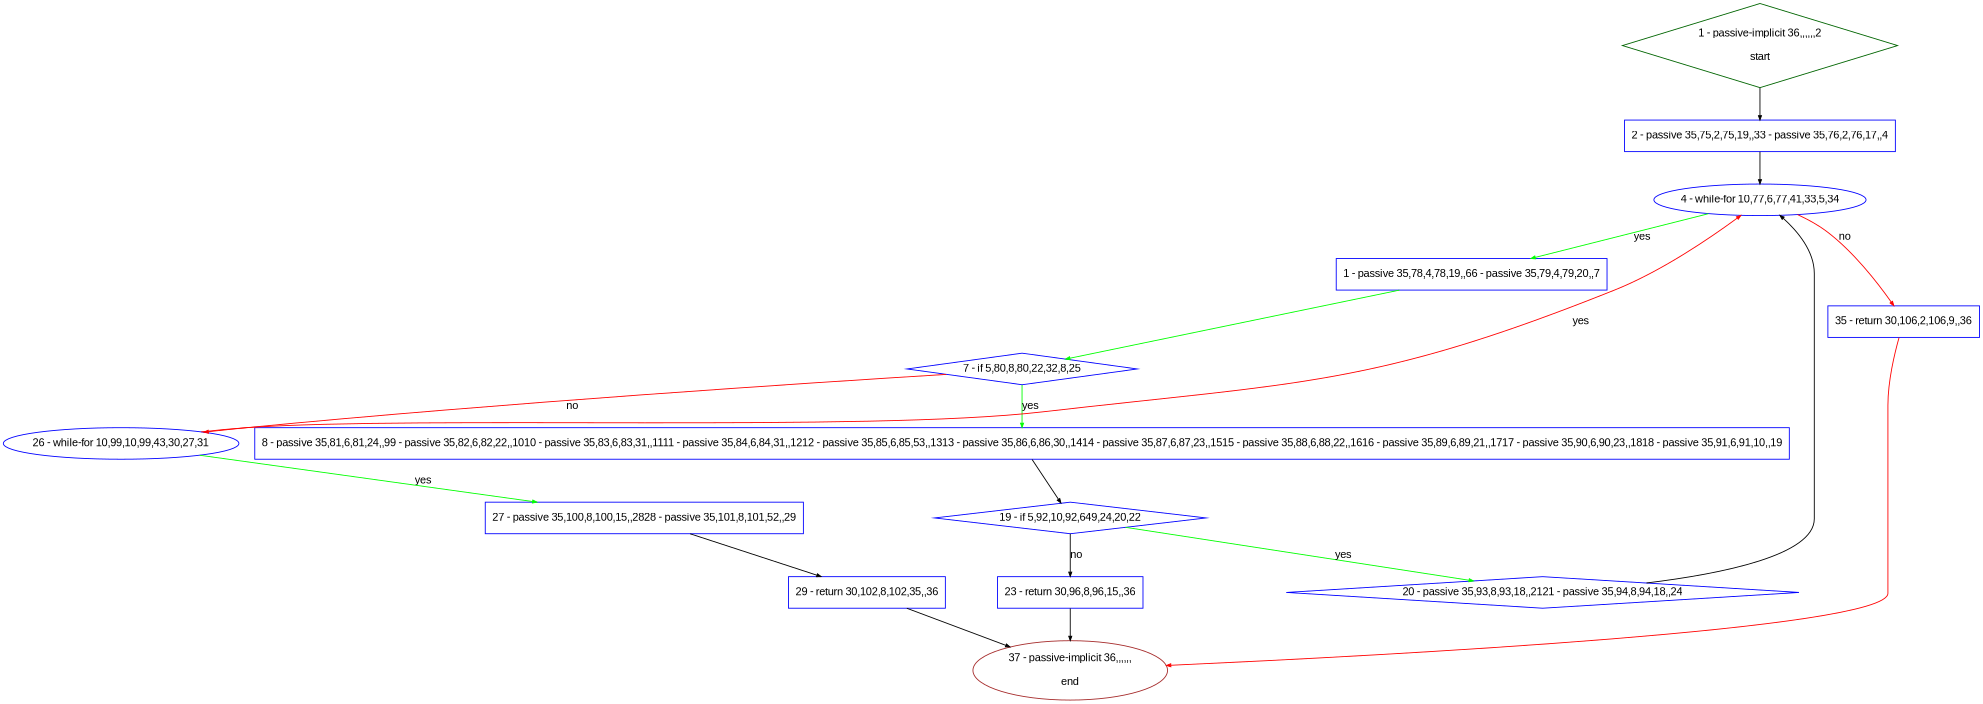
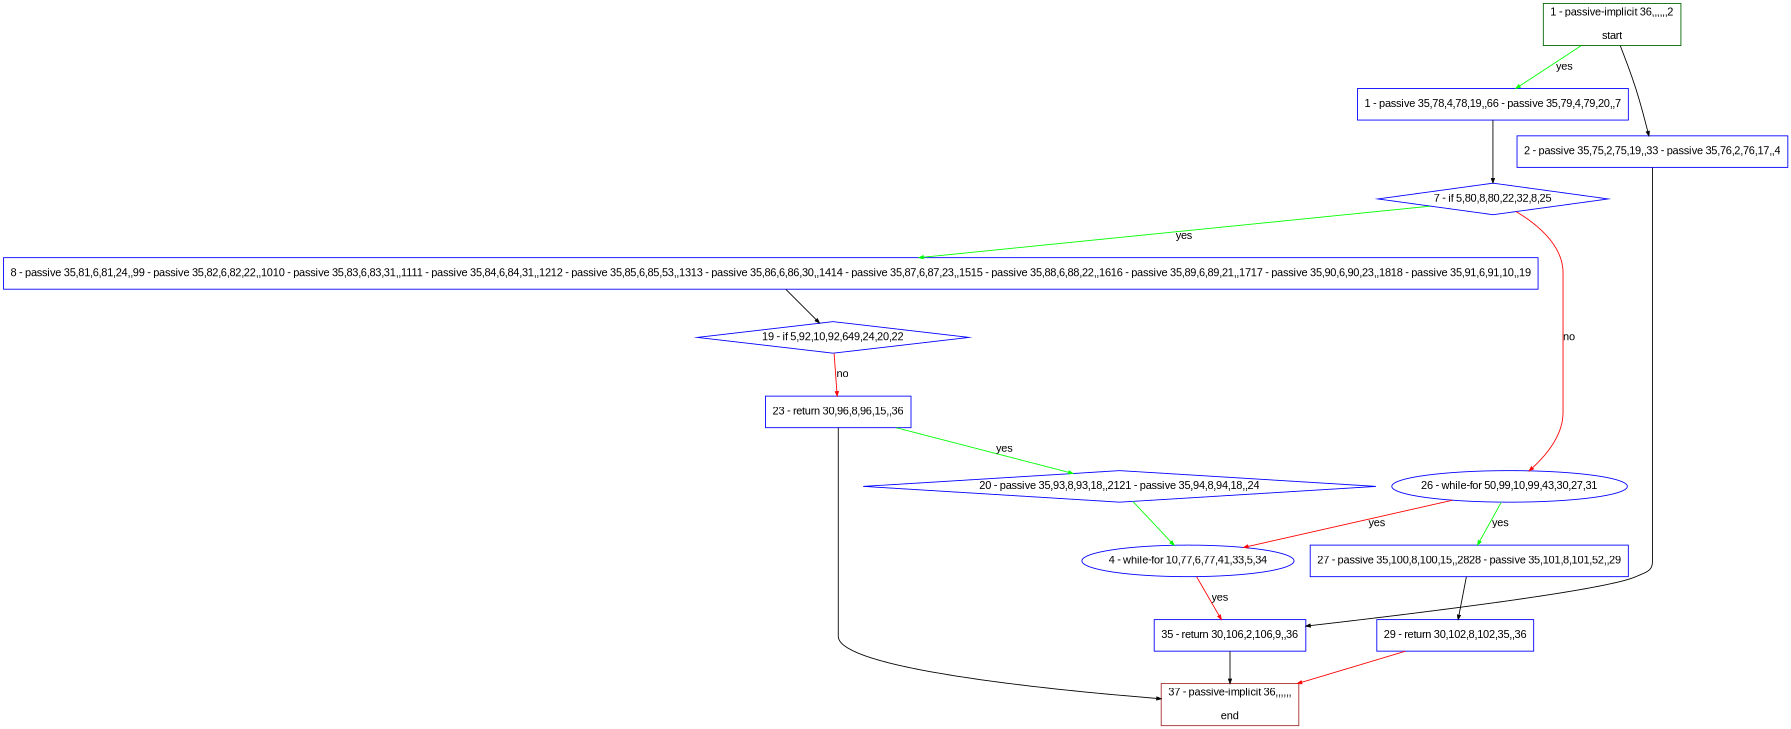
  digraph {
    bgcolor=white
    compound=true
    fillcolor="#FFFFCC"
    fontname=Arial
    fontsize=12
    pack=true
    packmode=clust
    style="rounded,filled"
    node [color="#0000ff" compound=true fillcolor="#ffffff" fixedsize=false fontname=Arial fontsize=12 node_initialized=no shape=box style=filled]
    edge [arrowhead=normal arrowsize=0.5 arrowtail=none color="#000000" compound=true dir=forward fontcolor=black fontname=Arial fontsize=12]
    n1 [label="2 - passive 35,75,2,75,19,,33 - passive 35,76,2,76,17,,4"]
    n2 [label="4 - while-for 10,77,6,77,41,33,5,34" shape=oval]
    n3 [label="1 - passive 35,78,4,78,19,,66 - passive 35,79,4,79,20,,7"]
    n4 [label="35 - return 30,106,2,106,9,,36"]
-   n5 [color="#006400" label="1 - passive-implicit 36,,,,,,2\n\nstart" shape=diamond]
+   n5 [color="#006400" label="1 - passive-implicit 36,,,,,,2\n\nstart"]
    n6 [label="7 - if 5,80,8,80,22,32,8,25" shape=diamond]
-   n7 [color="#a52a2a" label="37 - passive-implicit 36,,,,,,\n\nend" shape=ellipse]
+   n7 [color="#a52a2a" label="37 - passive-implicit 36,,,,,,\n\nend"]
    n8 [label="8 - passive 35,81,6,81,24,,99 - passive 35,82,6,82,22,,1010 - passive 35,83,6,83,31,,1111 - passive 35,84,6,84,31,,1212 - passive 35,85,6,85,53,,1313 - passive 35,86,6,86,30,,1414 - passive 35,87,6,87,23,,1515 - passive 35,88,6,88,22,,1616 - passive 35,89,6,89,21,,1717 - passive 35,90,6,90,23,,1818 - passive 35,91,6,91,10,,19"]
-   n9 [label="26 - while-for 10,99,10,99,43,30,27,31" shape=oval]
+   n9 [label="26 - while-for 50,99,10,99,43,30,27,31" shape=oval]
    n10 [label="19 - if 5,92,10,92,649,24,20,22" shape=diamond]
    n11 [label="27 - passive 35,100,8,100,15,,2828 - passive 35,101,8,101,52,,29"]
    n12 [label="20 - passive 35,93,8,93,18,,2121 - passive 35,94,8,94,18,,24" shape=diamond]
    n13 [label="23 - return 30,96,8,96,15,,36"]
    n14 [label="29 - return 30,102,8,102,35,,36"]
-   n1 -> n2
-   n2 -> n3 [color="#00ff00" label=yes]
-   n2 -> n4 [color="#ff0000" label=no]
-   n3 -> n6 [color="#00ff00"]
-   n4 -> n7 [color="#ff0000"]
+   n1 -> n4
+   n5 -> n3 [color="#00ff00" label=yes]
+   n2 -> n4 [color="#ff0000" label=yes]
+   n3 -> n6
+   n4 -> n7
    n5 -> n1
    n6 -> n8 [color="#00ff00" label=yes]
    n6 -> n9 [color="#ff0000" label=no]
    n8 -> n10
    n9 -> n2 [color="#ff0000" label=yes]
    n9 -> n11 [color="#00ff00" label=yes]
-   n10 -> n12 [color="#00ff00" label=yes]
-   n10 -> n13 [label=no]
+   n13 -> n12 [color="#00ff00" label=yes]
+   n10 -> n13 [color="#ff0000" label=no]
    n11 -> n14
-   n12 -> n2
+   n12 -> n2 [color="#00ff00"]
    n13 -> n7
-   n14 -> n7
+   n14 -> n7 [color="#ff0000"]
  }
